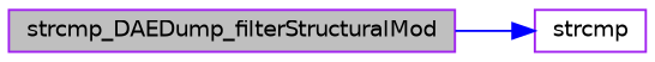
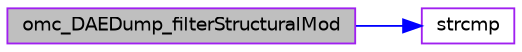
  digraph {
    rankdir=LR
    node [color=purple fontname=Helvetica fontsize=10 shape=record style=filled]
-   n1 [fillcolor=grey75 fontcolor=black height=0.2 label=strcmp_DAEDump_filterStructuralMod width=0.4]
+   n1 [fillcolor=grey75 fontcolor=black height=0.2 label=omc_DAEDump_filterStructuralMod width=0.4]
    n2 [fillcolor=white height=0.2 label=strcmp width=0.4]
    n1 -> n2 [color=blue fontname=Helvetica fontsize=10 labelfontname=Helvetica labelfontsize=10 style=solid]
  }
